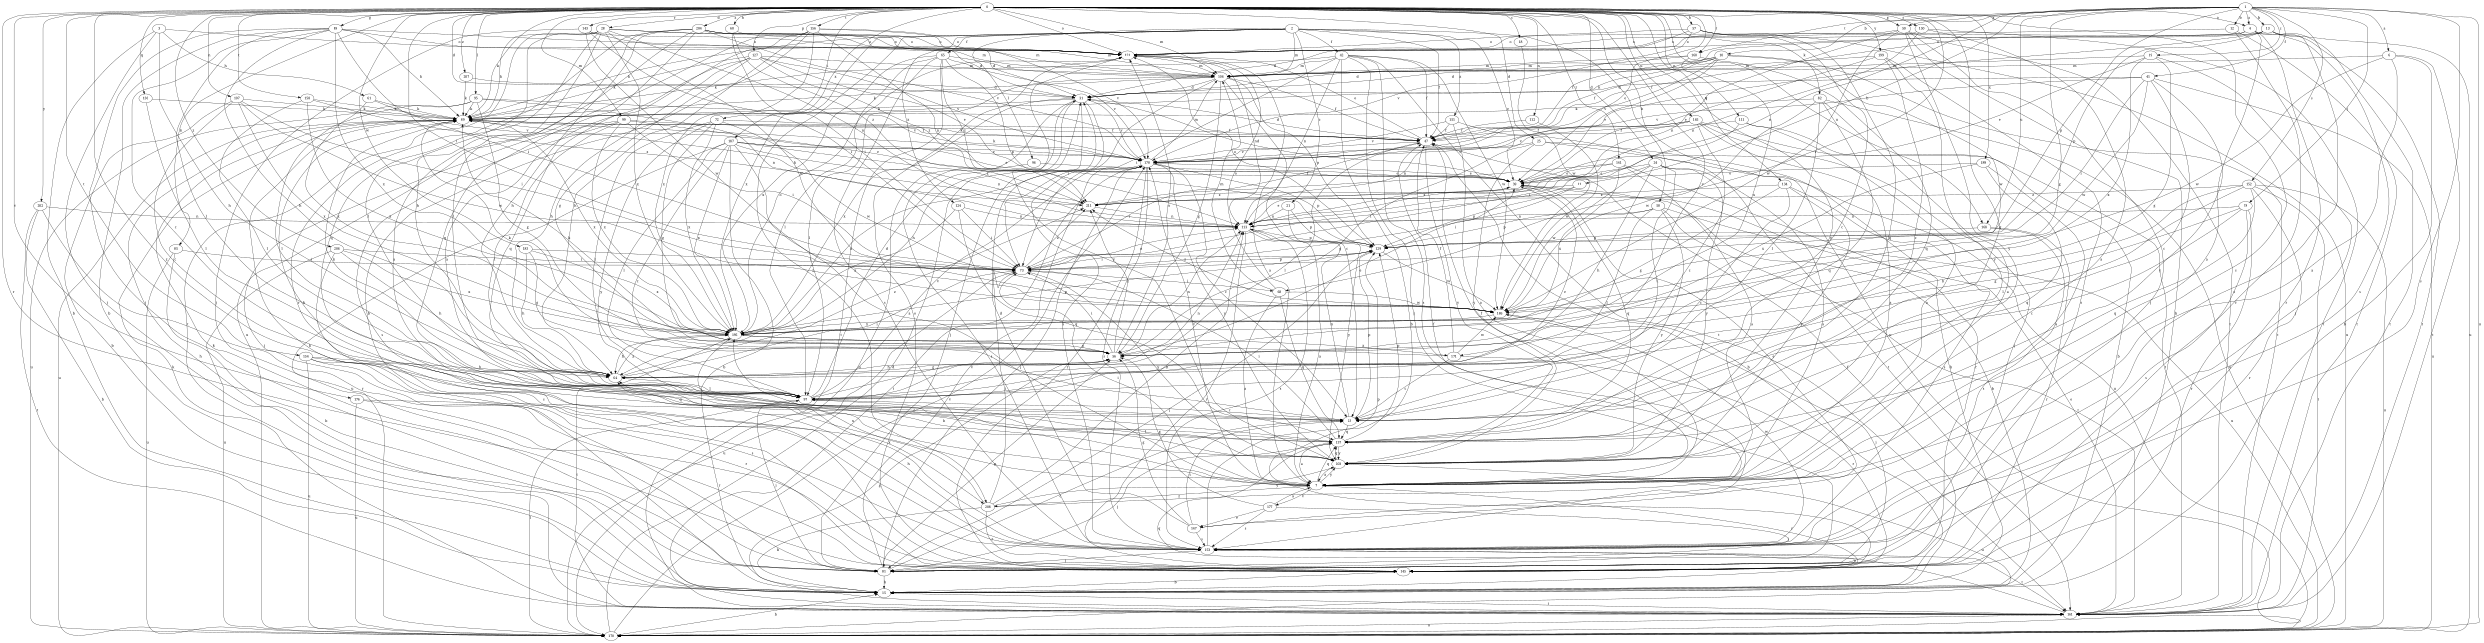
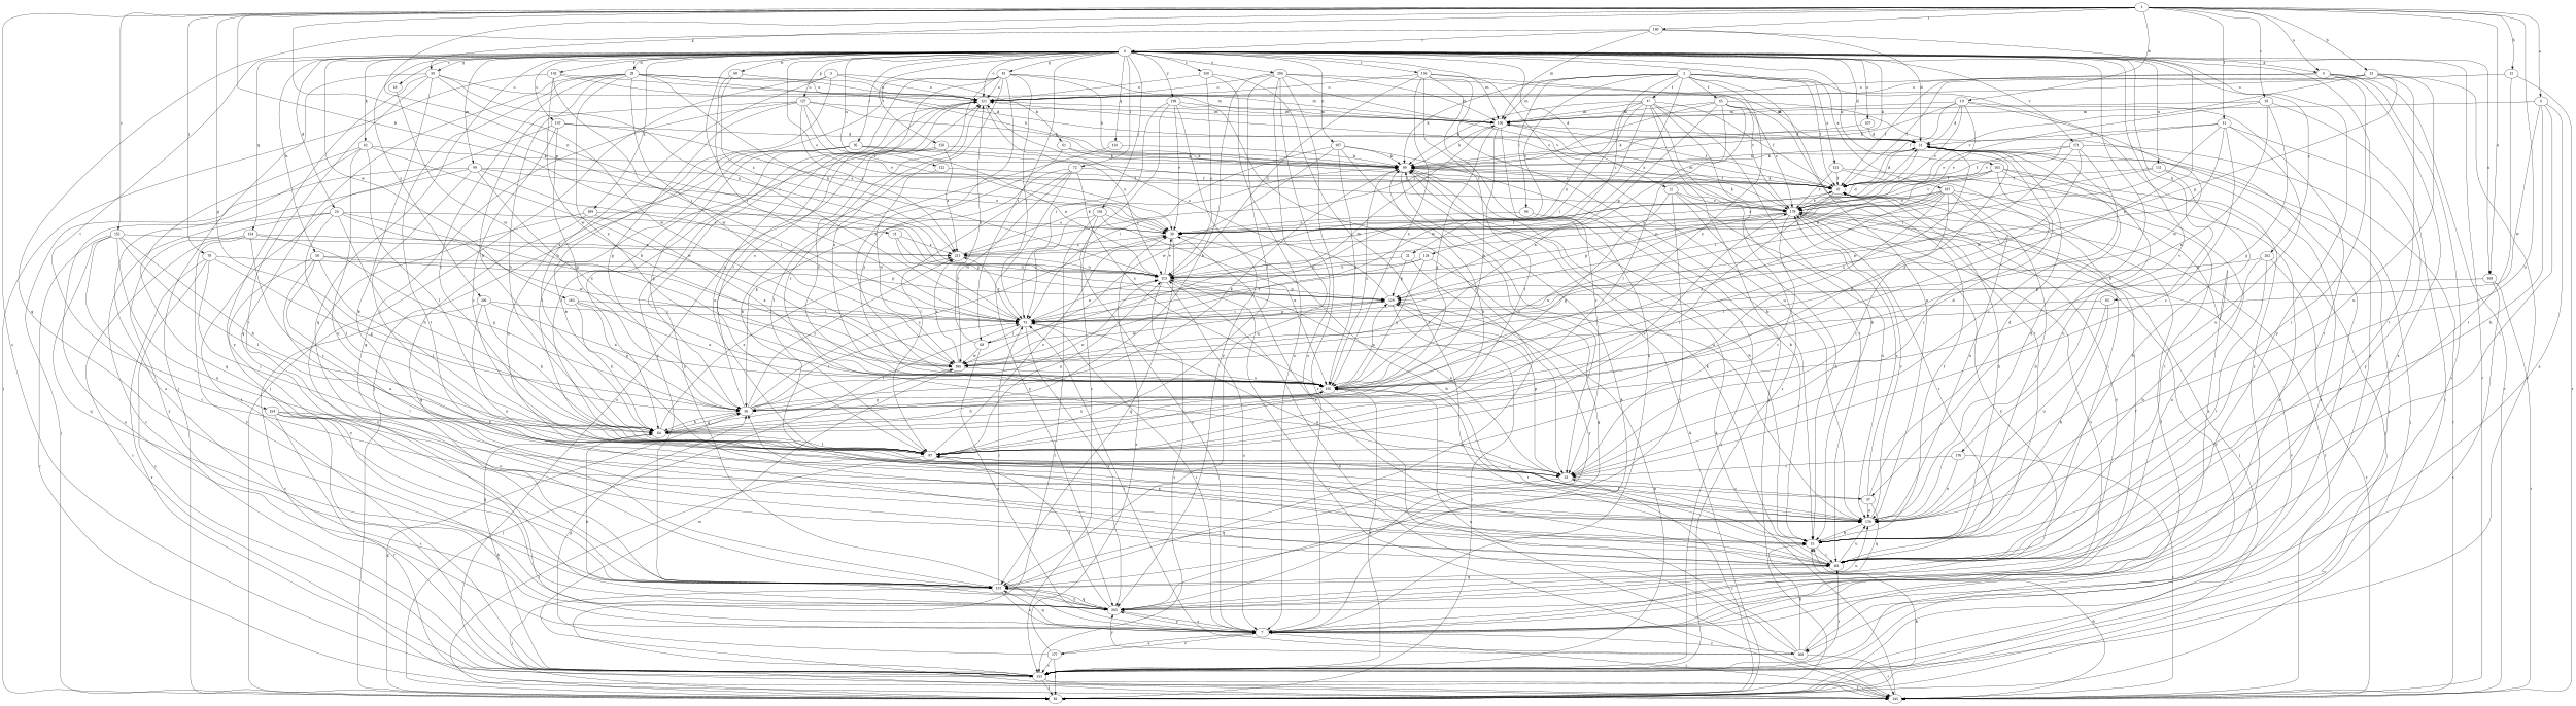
  strict digraph {
    fontname="Noto Serif"
    node [fontname="Noto Serif"]
    edge [fontname="Noto Serif"]
    0
    4
    18
    24
    25
    28
    31
    39
    49
    50
    57
    58
    60
    68
    72
    73
    82
    85
    89
    95
    99
    106
    107
    111
    112
    121
    127
    134
    136
    137
    141
    143
    145
    147
    150
    154
    156
    158
    160
    165
    168
    171
    176
    183
    187
    189
    199
    202
    203
    204
    206
    207
    208
    153
    47
    7
    161
    186
    64
    97
    56
    170
    15
    178
    113
    195
    81
    211
    23
    129
    1
    6
    10
    11
    12
    13
    19
    41
    78
    152
    2
    21
    42
    n84 [label=65]
    96
    n86 [label=151]
    n87 [label=124]
    3
    61
    177
    0 -> 4 [label=a]
    0 -> 18 [label=c]
    0 -> 24 [label=d]
    0 -> 25 [label=d]
    0 -> 28 [label=d]
    0 -> 31 [label=d]
    0 -> 39 [label=e]
    0 -> 49 [label=g]
    0 -> 50 [label=g]
    0 -> 57 [label=h]
    0 -> 58 [label=h]
    0 -> 60 [label=h]
    0 -> 68 [label=i]
    0 -> 72 [label=i]
    0 -> 73 [label=i]
    0 -> 82 [label=k]
    0 -> 85 [label=k]
    0 -> 89 [label=k]
    0 -> 95 [label=l]
    0 -> 99 [label=m]
    0 -> 106 [label=m]
    0 -> 107 [label=n]
    0 -> 111 [label=n]
    0 -> 112 [label=n]
    0 -> 121 [label=o]
    0 -> 127 [label=p]
    0 -> 134 [label=q]
    0 -> 136 [label=q]
    0 -> 137 [label=q]
    0 -> 141 [label=r]
    0 -> 143 [label=r]
    0 -> 145 [label=r]
    0 -> 147 [label=s]
    0 -> 150 [label=s]
    0 -> 154 [label=t]
    0 -> 156 [label=t]
    0 -> 158 [label=t]
-   0 -> 160 [label=t]
+   160 -> 0 [label=t]
    0 -> 165 [label=u]
    0 -> 168 [label=u]
    0 -> 171 [label=v]
    0 -> 176 [label=v]
    0 -> 183 [label=w]
    0 -> 187 [label=x]
    0 -> 189 [label=x]
    0 -> 199 [label=y]
    0 -> 202 [label=y]
    0 -> 203 [label=y]
    0 -> 204 [label=z]
    0 -> 206 [label=z]
    0 -> 207 [label=z]
    0 -> 208 [label=z]
    4 -> 121 [label=o]
    4 -> 145 [label=r]
    4 -> 153 [label=s]
    4 -> 47 [label=f]
    4 -> 7 [label=a]
    4 -> 161 [label=t]
    18 -> 186 [label=w]
    24 -> 39 [label=e]
    24 -> 73 [label=i]
    24 -> 203 [label=y]
    24 -> 7 [label=a]
    24 -> 186 [label=w]
    24 -> 64 [label=h]
    24 -> 97 [label=l]
    25 -> 203 [label=y]
    25 -> 56 [label=g]
    25 -> 170 [label=u]
    25 -> 15 [label=b]
    25 -> 178 [label=v]
    28 -> 89 [label=k]
    28 -> 106 [label=m]
    28 -> 121 [label=o]
    28 -> 137 [label=q]
    28 -> 161 [label=t]
    28 -> 186 [label=w]
    28 -> 64 [label=h]
    28 -> 97 [label=l]
    28 -> 113 [label=n]
    28 -> 195 [label=x]
    31 -> 89 [label=k]
    31 -> 153 [label=s]
    31 -> 64 [label=h]
    31 -> 170 [label=u]
    31 -> 178 [label=v]
    31 -> 195 [label=x]
    31 -> 81 [label=j]
    39 -> 31 [label=d]
    39 -> 137 [label=q]
    39 -> 15 [label=b]
    39 -> 211 [label=z]
    49 -> 73 [label=i]
    49 -> 89 [label=k]
    49 -> 106 [label=m]
    49 -> 121 [label=o]
    49 -> 64 [label=h]
    49 -> 97 [label=l]
    49 -> 15 [label=b]
    49 -> 195 [label=x]
    49 -> 81 [label=j]
    49 -> 23 [label=c]
    50 -> 121 [label=o]
    50 -> 203 [label=y]
    50 -> 161 [label=t]
    50 -> 186 [label=w]
    50 -> 15 [label=b]
    50 -> 113 [label=n]
    50 -> 81 [label=j]
    57 -> 31 [label=d]
    57 -> 121 [label=o]
    57 -> 137 [label=q]
    57 -> 170 [label=u]
    57 -> 178 [label=v]
-   57 -> 23 [label=c]
+   23 -> 57 [label=c]
    58 -> 203 [label=y]
    58 -> 161 [label=t]
    58 -> 97 [label=l]
    58 -> 170 [label=u]
    58 -> 113 [label=n]
    58 -> 129 [label=p]
    60 -> 73 [label=i]
    60 -> 121 [label=o]
    60 -> 211 [label=z]
    68 -> 106 [label=m]
    68 -> 121 [label=o]
-   68 -> 137 [label=q]
    68 -> 7 [label=a]
    68 -> 186 [label=w]
    72 -> 203 [label=y]
    72 -> 47 [label=f]
    72 -> 186 [label=w]
    72 -> 97 [label=l]
    72 -> 56 [label=g]
    72 -> 195 [label=x]
    73 -> 68 [label=i]
    73 -> 203 [label=y]
    73 -> 170 [label=u]
    73 -> 113 [label=n]
    73 -> 211 [label=z]
    73 -> 129 [label=p]
    82 -> 89 [label=k]
    82 -> 137 [label=q]
    82 -> 7 [label=a]
    82 -> 186 [label=w]
    82 -> 97 [label=l]
    82 -> 170 [label=u]
    85 -> 73 [label=i]
    85 -> 170 [label=u]
    85 -> 15 [label=b]
    89 -> 47 [label=f]
    89 -> 170 [label=u]
    89 -> 15 [label=h]
    89 -> 195 [label=x]
    95 -> 89 [label=k]
    95 -> 97 [label=l]
    95 -> 56 [label=g]
    95 -> 170 [label=u]
    95 -> 178 [label=v]
    95 -> 113 [label=n]
    99 -> 39 [label=e]
    99 -> 73 [label=i]
    99 -> 153 [label=s]
    99 -> 47 [label=f]
    99 -> 97 [label=l]
    99 -> 195 [label=x]
    99 -> 81 [label=j]
    106 -> 31 [label=d]
-   106 -> 73 [label=i]
+   199 -> 73 [label=i]
    106 -> 89 [label=k]
    106 -> 47 [label=f]
    106 -> 97 [label=l]
    106 -> 56 [label=g]
    106 -> 23 [label=c]
-   106 -> 129 [label=p]
    107 -> 73 [label=i]
    107 -> 89 [label=k]
    107 -> 186 [label=w]
    107 -> 15 [label=b]
    107 -> 195 [label=x]
    107 -> 23 [label=c]
    111 -> 73 [label=i]
    111 -> 47 [label=f]
    111 -> 7 [label=a]
    111 -> 15 [label=b]
    112 -> 47 [label=f]
    112 -> 186 [label=w]
    121 -> 106 [label=m]
    121 -> 203 [label=y]
    121 -> 7 [label=a]
    121 -> 113 [label=n]
    127 -> 39 [label=e]
    127 -> 89 [label=k]
    127 -> 106 [label=m]
    127 -> 137 [label=q]
    127 -> 64 [label=h]
    127 -> 56 [label=g]
    127 -> 178 [label=v]
    127 -> 211 [label=z]
    134 -> 203 [label=y]
    134 -> 153 [label=s]
    134 -> 56 [label=g]
    134 -> 211 [label=z]
    134 -> 23 [label=c]
    136 -> 89 [label=k]
    136 -> 97 [label=l]
    137 -> 73 [label=i]
    137 -> 203 [label=y]
    137 -> 7 [label=a]
    137 -> 81 [label=j]
    137 -> 129 [label=p]
    141 -> 39 [label=e]
    141 -> 73 [label=i]
    141 -> 145 [label=r]
    141 -> 7 [label=a]
    141 -> 195 [label=x]
    143 -> 31 [label=d]
    143 -> 73 [label=i]
    143 -> 121 [label=o]
    143 -> 186 [label=w]
    143 -> 81 [label=j]
    145 -> 89 [label=k]
    145 -> 121 [label=o]
    145 -> 15 [label=b]
    147 -> 31 [label=d]
    147 -> 39 [label=e]
    147 -> 153 [label=s]
    147 -> 56 [label=g]
    147 -> 23 [label=c]
    150 -> 121 [label=o]
    150 -> 7 [label=a]
    150 -> 161 [label=t]
    150 -> 113 [label=n]
    154 -> 137 [label=q]
    154 -> 145 [label=r]
    154 -> 153 [label=s]
    154 -> 64 [label=h]
    154 -> 170 [label=u]
    156 -> 121 [label=o]
    156 -> 7 [label=a]
    156 -> 64 [label=h]
    156 -> 170 [label=u]
    156 -> 15 [label=b]
    156 -> 178 [label=v]
    156 -> 113 [label=n]
    156 -> 195 [label=x]
    158 -> 89 [label=k]
    158 -> 97 [label=l]
    158 -> 195 [label=x]
    158 -> 211 [label=z]
    160 -> 31 [label=d]
    160 -> 106 [label=m]
    160 -> 137 [label=q]
    160 -> 195 [label=x]
    165 -> 47 [label=f]
    165 -> 7 [label=a]
    165 -> 161 [label=t]
    165 -> 178 [label=v]
    165 -> 113 [label=n]
    165 -> 81 [label=j]
    165 -> 23 [label=c]
    168 -> 145 [label=r]
    168 -> 153 [label=s]
    168 -> 129 [label=p]
    171 -> 89 [label=k]
    171 -> 145 [label=r]
    171 -> 47 [label=f]
    171 -> 186 [label=w]
-   195 -> 171 [label=x]
+   171 -> 195 [label=x]
    171 -> 23 [label=c]
    176 -> 145 [label=r]
    176 -> 170 [label=u]
    176 -> 23 [label=c]
    183 -> 73 [label=i]
    183 -> 64 [label=h]
    183 -> 56 [label=g]
    183 -> 195 [label=x]
    187 -> 39 [label=e]
    187 -> 7 [label=a]
    187 -> 97 [label=l]
    187 -> 170 [label=u]
    187 -> 15 [label=b]
    187 -> 178 [label=v]
    187 -> 113 [label=n]
    187 -> 195 [label=x]
    187 -> 211 [label=z]
    187 -> 23 [label=c]
    189 -> 39 [label=e]
    189 -> 137 [label=q]
    189 -> 7 [label=a]
    189 -> 195 [label=x]
    199 -> 39 [label=e]
    199 -> 106 [label=m]
    199 -> 203 [label=y]
    199 -> 153 [label=s]
    199 -> 23 [label=c]
    202 -> 145 [label=r]
    202 -> 161 [label=t]
    202 -> 15 [label=b]
    202 -> 113 [label=n]
    203 -> 137 [label=q]
    203 -> 7 [label=a]
    203 -> 64 [label=h]
    203 -> 97 [label=l]
    203 -> 170 [label=u]
    204 -> 31 [label=d]
    204 -> 106 [label=m]
    204 -> 121 [label=o]
    204 -> 137 [label=q]
    204 -> 145 [label=r]
    204 -> 7 [label=a]
    204 -> 64 [label=h]
    204 -> 97 [label=l]
    204 -> 178 [label=v]
    206 -> 73 [label=i]
    206 -> 153 [label=s]
    206 -> 64 [label=h]
    206 -> 170 [label=u]
    206 -> 195 [label=x]
    207 -> 31 [label=d]
    207 -> 89 [label=k]
    208 -> 73 [label=i]
    208 -> 145 [label=r]
    208 -> 203 [label=y]
    208 -> 47 [label=f]
    208 -> 15 [label=b]
    208 -> 113 [label=n]
    208 -> 195 [label=x]
    153 -> 145 [label=r]
    153 -> 161 [label=t]
    153 -> 186 [label=w]
    153 -> 64 [label=h]
    153 -> 195 [label=x]
    153 -> 81 [label=j]
    153 -> 129 [label=p]
    47 -> 31 [label=d]
    47 -> 89 [label=k]
    47 -> 121 [label=o]
    47 -> 203 [label=y]
    47 -> 97 [label=l]
    47 -> 15 [label=b]
    47 -> 178 [label=v]
    7 -> 73 [label=i]
    7 -> 89 [label=k]
    7 -> 137 [label=q]
    7 -> 145 [label=r]
    7 -> 203 [label=y]
    7 -> 208 [label=z]
    7 -> 47 [label=f]
    7 -> 178 [label=v]
    7 -> 177 [label=v]
    161 -> 39 [label=e]
    161 -> 89 [label=k]
    161 -> 137 [label=q]
    161 -> 56 [label=g]
    161 -> 170 [label=u]
    186 -> 195 [label=x]
    186 -> 81 [label=j]
    186 -> 211 [label=z]
    64 -> 73 [label=i]
    64 -> 97 [label=l]
    64 -> 56 [label=g]
    64 -> 195 [label=x]
    64 -> 211 [label=z]
    97 -> 31 [label=d]
    97 -> 39 [label=e]
    97 -> 89 [label=k]
    97 -> 178 [label=v]
    97 -> 113 [label=n]
    97 -> 81 [label=j]
    97 -> 23 [label=c]
    56 -> 39 [label=e]
    56 -> 73 [label=i]
    56 -> 89 [label=k]
    56 -> 121 [label=o]
    56 -> 64 [label=h]
    56 -> 113 [label=n]
    56 -> 211 [label=z]
    170 -> 31 [label=d]
    170 -> 97 [label=l]
    170 -> 15 [label=b]
    170 -> 178 [label=v]
    15 -> 47 [label=f]
    15 -> 161 [label=t]
    178 -> 39 [label=e]
    178 -> 89 [label=k]
    178 -> 106 [label=m]
    178 -> 145 [label=r]
    178 -> 203 [label=y]
    178 -> 153 [label=s]
    178 -> 161 [label=t]
    178 -> 195 [label=x]
    178 -> 81 [label=j]
    178 -> 23 [label=c]
    178 -> 129 [label=p]
    113 -> 39 [label=e]
    113 -> 145 [label=r]
    113 -> 153 [label=s]
    113 -> 7 [label=a]
    113 -> 129 [label=p]
    195 -> 121 [label=o]
    195 -> 161 [label=t]
    195 -> 64 [label=h]
    195 -> 56 [label=g]
    195 -> 129 [label=p]
    81 -> 89 [label=k]
    81 -> 56 [label=g]
    81 -> 15 [label=b]
    81 -> 178 [label=v]
    81 -> 23 [label=c]
    211 -> 89 [label=k]
    211 -> 47 [label=f]
    211 -> 113 [label=n]
    23 -> 137 [label=q]
    23 -> 113 [label=n]
    23 -> 129 [label=p]
    129 -> 73 [label=i]
    129 -> 121 [label=o]
    129 -> 186 [label=w]
    129 -> 81 [label=j]
    1 -> 4 [label=a]
    1 -> 50 [label=g]
    1 -> 160 [label=t]
    1 -> 168 [label=u]
    1 -> 153 [label=s]
    1 -> 56 [label=g]
    1 -> 170 [label=u]
    1 -> 113 [label=n]
    1 -> 129 [label=p]
    1 -> 6 [label=a]
    1 -> 10 [label=b]
    1 -> 11 [label=b]
    1 -> 12 [label=b]
    1 -> 13 [label=b]
    1 -> 19 [label=c]
    1 -> 41 [label=f]
    1 -> 78 [label=j]
    1 -> 152 [label=s]
    6 -> 106 [label=m]
    6 -> 7 [label=a]
    6 -> 161 [label=t]
    6 -> 186 [label=w]
    6 -> 15 [label=b]
    10 -> 31 [label=d]
    10 -> 39 [label=e]
    10 -> 89 [label=k]
    10 -> 106 [label=m]
    10 -> 47 [label=f]
    10 -> 161 [label=t]
    10 -> 186 [label=w]
    10 -> 178 [label=v]
    11 -> 73 [label=i]
    11 -> 211 [label=z]
    11 -> 129 [label=p]
    12 -> 121 [label=o]
    12 -> 145 [label=r]
    12 -> 161 [label=t]
    13 -> 121 [label=o]
    13 -> 153 [label=s]
    13 -> 47 [label=f]
    13 -> 161 [label=t]
    13 -> 170 [label=u]
    13 -> 178 [label=v]
    13 -> 129 [label=p]
    19 -> 39 [label=e]
    19 -> 106 [label=m]
    19 -> 56 [label=g]
    19 -> 195 [label=x]
    19 -> 81 [label=j]
    41 -> 31 [label=d]
    41 -> 73 [label=i]
    41 -> 203 [label=y]
    41 -> 186 [label=w]
    41 -> 170 [label=u]
    41 -> 178 [label=v]
    41 -> 23 [label=c]
    78 -> 145 [label=r]
    78 -> 153 [label=s]
    78 -> 56 [label=g]
    78 -> 113 [label=n]
    78 -> 23 [label=c]
    152 -> 137 [label=q]
    152 -> 145 [label=r]
    152 -> 161 [label=t]
    152 -> 64 [label=h]
    152 -> 97 [label=l]
    152 -> 170 [label=u]
    152 -> 211 [label=z]
    2 -> 39 [label=e]
    2 -> 89 [label=k]
    2 -> 106 [label=m]
    2 -> 208 [label=z]
    2 -> 47 [label=f]
    2 -> 170 [label=u]
    2 -> 195 [label=x]
    2 -> 21 [label=c]
    2 -> 42 [label=f]
    2 -> n84 [label=f]
    2 -> 96 [label=l]
    2 -> n86 [label=x]
    2 -> n87 [label=x]
    21 -> 203 [label=y]
    21 -> 113 [label=n]
    21 -> 129 [label=p]
    42 -> 73 [label=i]
    42 -> 89 [label=k]
    42 -> 106 [label=m]
    42 -> 153 [label=s]
    42 -> 47 [label=f]
    42 -> 161 [label=t]
    42 -> 186 [label=w]
    42 -> 15 [label=b]
    42 -> 113 [label=n]
    42 -> 81 [label=j]
    n84 -> 106 [label=m]
    n84 -> 153 [label=s]
    n84 -> 161 [label=t]
    n84 -> 97 [label=l]
    n84 -> 178 [label=v]
    n84 -> 195 [label=x]
    n84 -> 211 [label=z]
    n84 -> 129 [label=p]
    96 -> 39 [label=e]
    96 -> 153 [label=s]
    n86 -> 47 [label=f]
    n86 -> 7 [label=a]
    n86 -> 161 [label=t]
    n86 -> 178 [label=v]
    n87 -> 73 [label=i]
    n87 -> 137 [label=q]
    n87 -> 113 [label=n]
    n87 -> 195 [label=x]
    3 -> 121 [label=o]
    3 -> 64 [label=h]
    3 -> 15 [label=b]
    3 -> 81 [label=j]
    3 -> 61 [label=h]
    61 -> 89 [label=k]
    61 -> 178 [label=v]
    61 -> 195 [label=x]
-   177 -> 147 [label=e]
+   177 -> 39 [label=e]
    177 -> 153 [label=s]
    177 -> 7 [label=a]
    177 -> 56 [label=g]
    177 -> 81 [label=j]
  }
